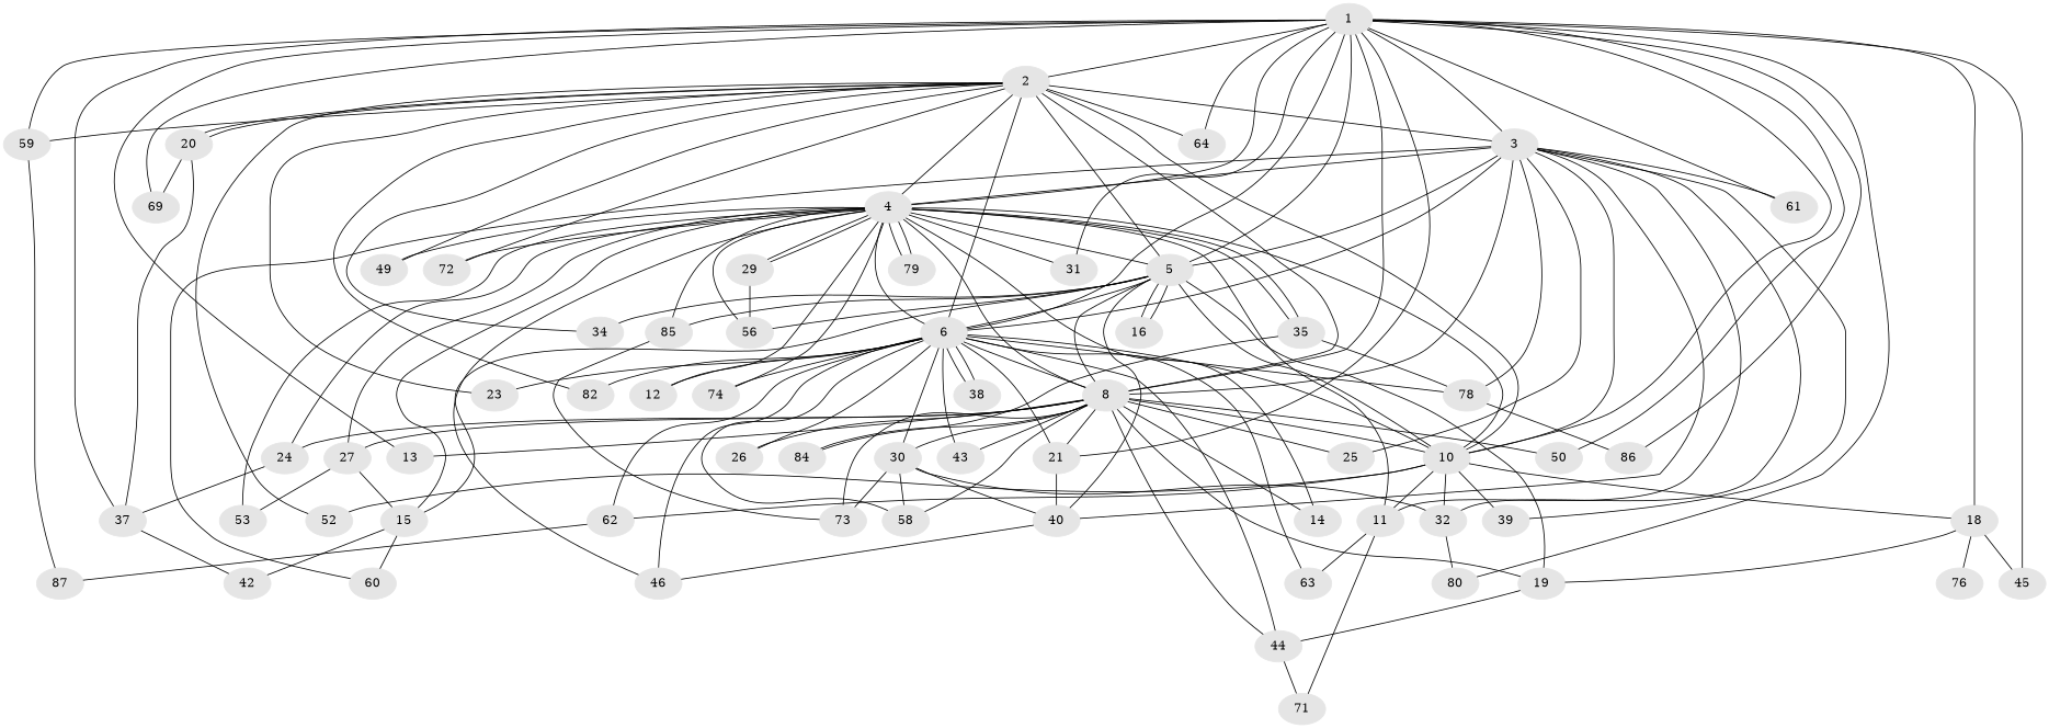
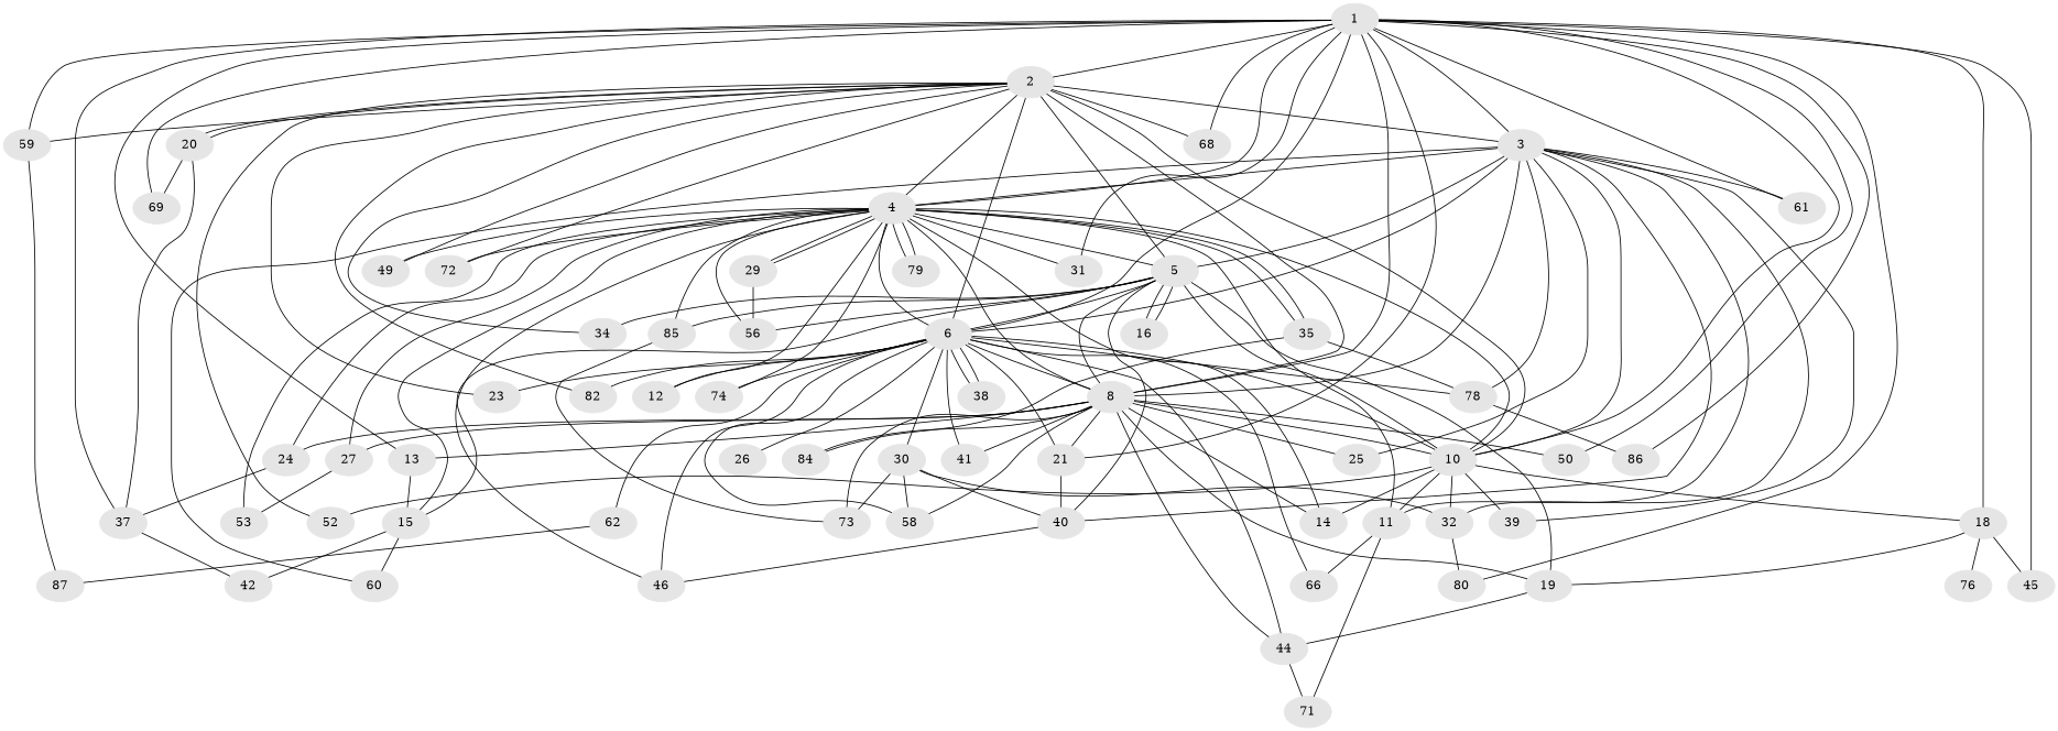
  graph {
    node [color=gray90 style=filled]
    1 [super="+77"]
    2 [super="+9"]
    3 [super="+67"]
    4 [super="+17"]
    5 [super="+81"]
    6 [super="+7"]
    8 [super="+22"]
    10 [super="+68"]
    13
    18 [super="+28"]
    21 [super="+33"]
    31
    37 [super="+48"]
    45
    50
    59
    61
-   64
+   64 [label=68]
    69
    80
    86
    20
    23
    34
    49
    52
    72
    82
    11 [super="+75"]
    25
    32 [super="+63"]
    39
    40 [super="+51"]
    60
    78 [super="+83"]
    12 [super="+43"]
    14
    15 [super="+54"]
    24
    27
    29 [super="+65"]
    35
    46 [super="+85"]
    53
    n45 [label=85 super="+57"]
    56
    74
    79
    16
    19
    26 [super="+36"]
    30 [super="+47"]
    38
-   41 [label=43]
+   41
    44 [super="+70"]
    58 [super="+88"]
    62
-   66 [label=63]
+   66
    73
    84
    76
    42
    87
    71
    1 -- 2 [weight=2]
    1 -- 3
    1 -- 4
-   1 -- 5 [weight=2]
    1 -- 6 [weight=2]
    1 -- 8
    1 -- 10
    1 -- 13
    1 -- 18
    1 -- 21
    1 -- 31
    1 -- 37
    1 -- 45
    1 -- 50
    1 -- 59
    1 -- 61
    1 -- 64
    1 -- 69
    1 -- 80
    1 -- 86
    2 -- 3 [weight=2]
    2 -- 4 [weight=3]
    2 -- 5 [weight=2]
    2 -- 6 [weight=4]
    2 -- 8 [weight=2]
    2 -- 10 [weight=2]
    2 -- 59
    2 -- 64
    2 -- 20
    2 -- 20
    2 -- 23
    2 -- 34
    2 -- 49
    2 -- 52
    2 -- 72
    2 -- 82
    3 -- 4
    3 -- 5
    3 -- 6 [weight=2]
    3 -- 8 [weight=2]
    3 -- 10
    3 -- 61
    3 -- 11
    3 -- 25
    3 -- 32
    3 -- 39
    3 -- 40
    3 -- 60
    3 -- 78
    4 -- 5
    4 -- 6 [weight=2]
    4 -- 8
    4 -- 10 [weight=2]
    4 -- 31
    4 -- 49
    4 -- 72
    4 -- 11
    4 -- 12
    4 -- 14
    4 -- 15
    4 -- 24
    4 -- 27
    4 -- 29
    4 -- 29
    4 -- 35
    4 -- 35
    4 -- 46
    4 -- 53
    4 -- n45 [weight=2]
    4 -- 56
    4 -- 74
    4 -- 79
    4 -- 79
    5 -- 6 [weight=2]
    5 -- 8 [weight=2]
    5 -- 10
    5 -- 34
    5 -- 40
    5 -- 15
    5 -- n45
    5 -- 56
    5 -- 16
    5 -- 16
    5 -- 19
    6 -- 8 [weight=2]
    6 -- 10 [weight=2]
    6 -- 21
    6 -- 23
    6 -- 82
    6 -- 78
    6 -- 12 [weight=2]
    6 -- 46
    6 -- 74
    6 -- 26 [weight=2]
    6 -- 30
    6 -- 38
    6 -- 38
    6 -- 41
    6 -- 44
    6 -- 58
    6 -- 62
    6 -- 66
    8 -- 10
    8 -- 13
    8 -- 21
    8 -- 50
    8 -- 25
    8 -- 14
    8 -- 24
    8 -- 27
    8 -- 19
-   8 -- 26
-   8 -- 30
    8 -- 41
    8 -- 44
    8 -- 58
    8 -- 73
    8 -- 84
    10 -- 18
    10 -- 52
    10 -- 11
    10 -- 32
    10 -- 39
-   10 -- 62
-   27 -- 15
+   10 -- 14
+   13 -- 15
    18 -- 45
    18 -- 19
    18 -- 76
    21 -- 40
    37 -- 42
    59 -- 87
    20 -- 37
    20 -- 69
    11 -- 66
    11 -- 71
    32 -- 80
    40 -- 46
    78 -- 86
    15 -- 60
    15 -- 42
    24 -- 37
    27 -- 53
    29 -- 56
    35 -- 78
    35 -- 84
    n45 -- 73
    19 -- 44
    30 -- 32
    30 -- 40
    30 -- 58
    30 -- 73
    44 -- 71
    62 -- 87
  }
